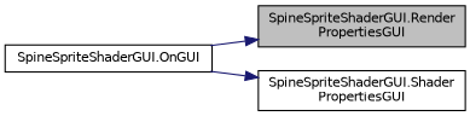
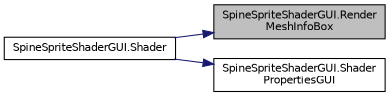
  digraph {
    rankdir=RL
    node [color=black fillcolor=white fontname=Helvetica fontsize=10 shape=record style=filled]
    edge [color=midnightblue dir=back fontname=Helvetica fontsize=10 labelfontname=Helvetica labelfontsize=10 style=solid]
-   n1 [fillcolor=grey75 fontcolor=black height=0.2 label="SpineSpriteShaderGUI.Render\lPropertiesGUI" width=0.4]
-   n2 [height=0.2 label="SpineSpriteShaderGUI.OnGUI" width=0.4]
+   n1 [fillcolor=grey75 fontcolor=black height=0.2 label="SpineSpriteShaderGUI.Render\lMeshInfoBox" width=0.4]
+   n2 [height=0.2 label="SpineSpriteShaderGUI.Shader" width=0.4]
    n3 [height=0.2 label="SpineSpriteShaderGUI.Shader\lPropertiesGUI" width=0.4]
    n1 -> n2
    n3 -> n2
  }
